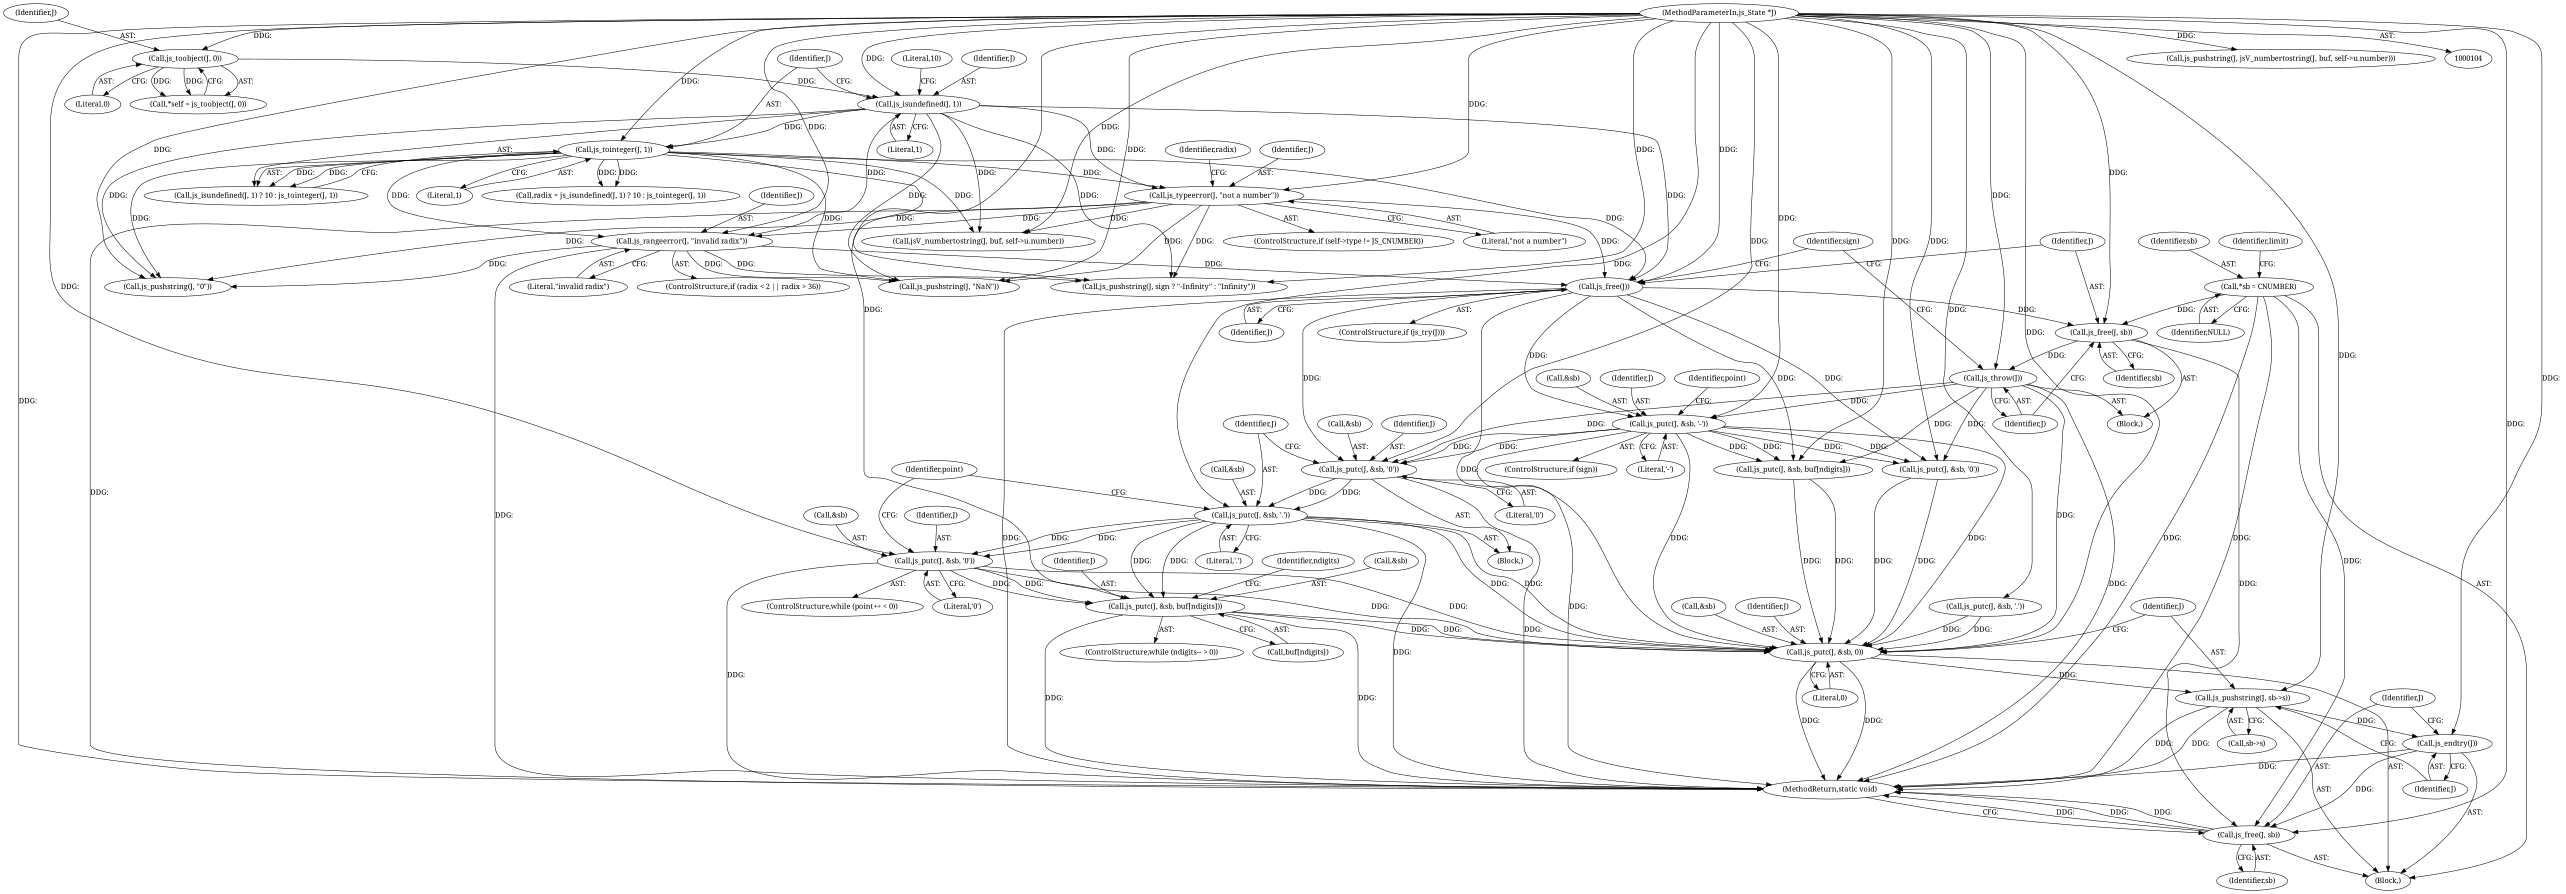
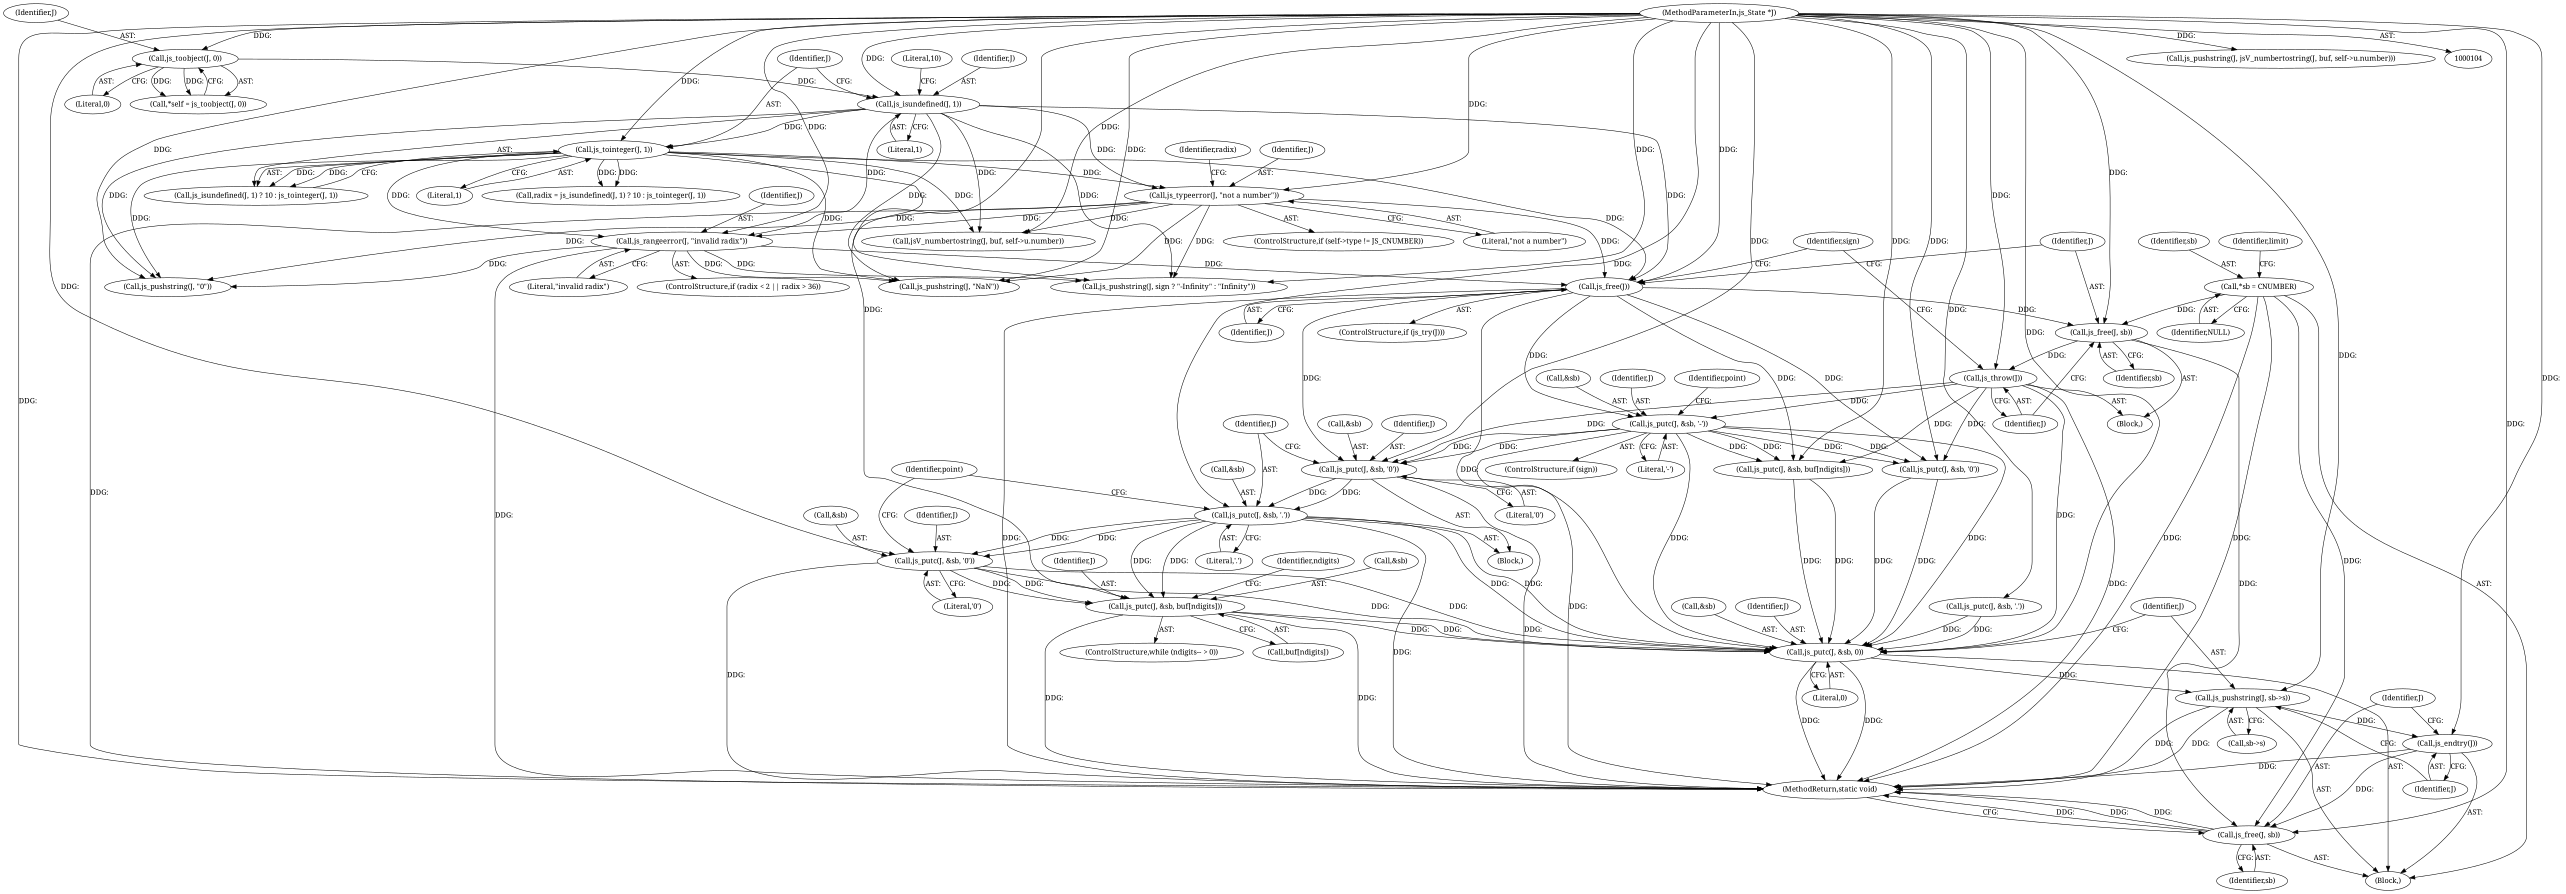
  digraph {
    fontname="Noto Serif"
    node [fontname="Noto Serif"]
    edge [fontname="Noto Serif"]
    n1 [label="(Call,js_putc(J, &sb, buf[ndigits]))"]
    n2 [label="(Call,js_putc(J, &sb, 0))"]
    n3 [label="(Call,buf[ndigits])"]
    n4 [label="(ControlStructure,while (ndigits-- > 0))"]
    n5 [label="(MethodReturn,static void)"]
    n6 [label="(Call,js_pushstring(J, sb->s))"]
    n7 [label="(Block,)"]
    n8 [label="(Literal,0)"]
    n9 [label="(Call,js_free(J, sb))"]
    n10 [label="(Call,js_putc(J, &sb, '0'))"]
-   n11 [label="(ControlStructure,while (point++ < 0))"]
    n12 [label="(Literal,'0')"]
    n13 [label="(Call,js_putc(J, &sb, '.'))"]
    n14 [label="(Literal,'.')"]
    n15 [label="(Block,)"]
    n16 [label="(Call,js_putc(J, &sb, '0'))"]
    n17 [label="(Literal,'0')"]
    n18 [label="(Call,js_free(J))"]
    n19 [label="(Call,js_free(J, sb))"]
    n20 [label="(Call,js_putc(J, &sb, '-'))"]
    n21 [label="(Identifier,J)"]
    n22 [label="(Call,js_putc(J, &sb, '0'))"]
    n23 [label="(ControlStructure,if (js_try(J)))"]
    n24 [label="(Call,js_putc(J, &sb, buf[ndigits]))"]
    n25 [label="(Call,js_throw(J))"]
    n26 [label="(Block,)"]
    n27 [label="(Identifier,sb)"]
    n28 [label="(Literal,'-')"]
    n29 [label="(ControlStructure,if (sign))"]
    n30 [label="(Call,js_rangeerror(J, \"invalid radix\"))"]
    n31 [label="(Call,js_pushstring(J, sign ? \"-Infinity\" : \"Infinity\"))"]
    n32 [label="(ControlStructure,if (radix < 2 || radix > 36))"]
    n33 [label="(Literal,\"invalid radix\")"]
    n34 [label="(Call,js_pushstring(J, \"0\"))"]
    n35 [label="(Call,js_pushstring(J, \"NaN\"))"]
    n36 [label="(Call,js_isundefined(J, 1))"]
    n37 [label="(Call,js_tointeger(J, 1))"]
    n38 [label="(Call,js_typeerror(J, \"not a number\"))"]
    n39 [label="(Call,jsV_numbertostring(J, buf, self->u.number))"]
    n40 [label="(Call,js_isundefined(J, 1) ? 10 : js_tointeger(J, 1))"]
    n41 [label="(Literal,1)"]
    n42 [label="(Literal,1)"]
    n43 [label="(Call,radix = js_isundefined(J, 1) ? 10 : js_tointeger(J, 1))"]
    n44 [label="(Literal,\"not a number\")"]
    n45 [label="(ControlStructure,if (self->type != JS_CNUMBER))"]
    n46 [label="(Call,js_toobject(J, 0))"]
    n47 [label="(Call,*self = js_toobject(J, 0))"]
    n48 [label="(Literal,0)"]
    n49 [label="(MethodParameterIn,js_State *J)"]
    n50 [label="(Call,js_endtry(J))"]
    n51 [label="(Call,js_pushstring(J, jsV_numbertostring(J, buf, self->u.number)))"]
    n52 [label="(Call,js_putc(J, &sb, '.'))"]
    1000104
    n54 [label="(Identifier,J)"]
    n55 [label="(Call,sb->s)"]
    n56 [label="(Identifier,J)"]
    n57 [label="(Identifier,sb)"]
    n58 [label="(Call,*sb = CNUMBER)"]
    n59 [label="(Identifier,NULL)"]
    n60 [label="(Identifier,J)"]
    n61 [label="(Identifier,J)"]
    n62 [label="(Identifier,sign)"]
    n63 [label="(Call,&sb)"]
    n64 [label="(Call,&sb)"]
    n65 [label="(Identifier,J)"]
    n66 [label="(Identifier,J)"]
    n67 [label="(Identifier,limit)"]
    n68 [label="(Identifier,J)"]
    n69 [label="(Identifier,J)"]
    n70 [label="(Identifier,ndigits)"]
    n71 [label="(Identifier,point)"]
    n72 [label="(Identifier,J)"]
    n73 [label="(Identifier,J)"]
    n74 [label="(Identifier,J)"]
    n75 [label="(Identifier,J)"]
    n76 [label="(Identifier,point)"]
    n77 [label="(Identifier,J)"]
    n78 [label="(Literal,10)"]
    n79 [label="(Identifier,J)"]
    n80 [label="(Call,&sb)"]
    n81 [label="(Identifier,sb)"]
    n82 [label="(Identifier,radix)"]
    n83 [label="(Call,&sb)"]
    n84 [label="(Identifier,J)"]
    n85 [label="(Call,&sb)"]
    n86 [label="(Identifier,J)"]
    n87 [label="(Call,&sb)"]
    n1 -> n2 [label="DDG: "]
    n1 -> n2 [label="DDG: "]
    n1 -> n3 [label="CFG: "]
    n1 -> n4 [label="AST: "]
    n1 -> n5 [label="DDG: "]
    n1 -> n5 [label="DDG: "]
    n2 -> n5 [label="DDG: "]
    n2 -> n5 [label="DDG: "]
    n2 -> n6 [label="DDG: "]
    n2 -> n7 [label="AST: "]
    n2 -> n8 [label="CFG: "]
    n3 -> n1 [label="AST: "]
    n5 -> n9 [label="CFG: "]
    n6 -> n5 [label="DDG: "]
    n6 -> n5 [label="DDG: "]
    n6 -> n7 [label="AST: "]
    n6 -> n50 [label="DDG: "]
    n6 -> n55 [label="CFG: "]
    n8 -> n2 [label="AST: "]
    n9 -> n5 [label="DDG: "]
    n9 -> n5 [label="DDG: "]
    n9 -> n5 [label="DDG: "]
    n9 -> n7 [label="AST: "]
    n9 -> n57 [label="CFG: "]
    n10 -> n1 [label="DDG: "]
    n10 -> n1 [label="DDG: "]
    n10 -> n2 [label="DDG: "]
    n10 -> n2 [label="DDG: "]
    n10 -> n5 [label="DDG: "]
-   n10 -> n11 [label="AST: "]
    n10 -> n12 [label="CFG: "]
    n12 -> n10 [label="AST: "]
    n13 -> n1 [label="DDG: "]
    n13 -> n1 [label="DDG: "]
    n13 -> n2 [label="DDG: "]
    n13 -> n2 [label="DDG: "]
    n13 -> n5 [label="DDG: "]
    n13 -> n10 [label="DDG: "]
    n13 -> n10 [label="DDG: "]
    n13 -> n14 [label="CFG: "]
    n13 -> n15 [label="AST: "]
    n14 -> n13 [label="AST: "]
    n16 -> n5 [label="DDG: "]
    n16 -> n13 [label="DDG: "]
    n16 -> n13 [label="DDG: "]
    n16 -> n15 [label="AST: "]
    n16 -> n17 [label="CFG: "]
    n17 -> n16 [label="AST: "]
    n18 -> n2 [label="DDG: "]
    n18 -> n5 [label="DDG: "]
    n18 -> n16 [label="DDG: "]
    n18 -> n19 [label="DDG: "]
    n18 -> n20 [label="DDG: "]
    n18 -> n21 [label="CFG: "]
    n18 -> n22 [label="DDG: "]
    n18 -> n23 [label="AST: "]
    n18 -> n24 [label="DDG: "]
    n19 -> n9 [label="DDG: "]
    n19 -> n25 [label="DDG: "]
    n19 -> n26 [label="AST: "]
    n19 -> n27 [label="CFG: "]
    n20 -> n2 [label="DDG: "]
    n20 -> n2 [label="DDG: "]
    n20 -> n5 [label="DDG: "]
    n20 -> n16 [label="DDG: "]
    n20 -> n16 [label="DDG: "]
    n20 -> n22 [label="DDG: "]
    n20 -> n22 [label="DDG: "]
    n20 -> n24 [label="DDG: "]
    n20 -> n24 [label="DDG: "]
    n20 -> n28 [label="CFG: "]
    n20 -> n29 [label="AST: "]
    n21 -> n18 [label="AST: "]
    n22 -> n2 [label="DDG: "]
    n22 -> n2 [label="DDG: "]
    n24 -> n2 [label="DDG: "]
    n24 -> n2 [label="DDG: "]
    n25 -> n2 [label="DDG: "]
    n25 -> n5 [label="DDG: "]
    n25 -> n16 [label="DDG: "]
    n25 -> n20 [label="DDG: "]
    n25 -> n22 [label="DDG: "]
    n25 -> n24 [label="DDG: "]
    n25 -> n26 [label="AST: "]
    n25 -> n54 [label="CFG: "]
    n27 -> n19 [label="AST: "]
    n28 -> n20 [label="AST: "]
    n30 -> n5 [label="DDG: "]
    n30 -> n18 [label="DDG: "]
    n30 -> n31 [label="DDG: "]
    n30 -> n32 [label="AST: "]
    n30 -> n33 [label="CFG: "]
    n30 -> n34 [label="DDG: "]
    n30 -> n35 [label="DDG: "]
    n33 -> n30 [label="AST: "]
    n36 -> n18 [label="DDG: "]
    n36 -> n30 [label="DDG: "]
    n36 -> n31 [label="DDG: "]
    n36 -> n34 [label="DDG: "]
    n36 -> n35 [label="DDG: "]
    n36 -> n37 [label="DDG: "]
    n36 -> n38 [label="DDG: "]
    n36 -> n39 [label="DDG: "]
    n36 -> n40 [label="AST: "]
    n36 -> n41 [label="CFG: "]
    n37 -> n18 [label="DDG: "]
    n37 -> n30 [label="DDG: "]
    n37 -> n31 [label="DDG: "]
    n37 -> n34 [label="DDG: "]
    n37 -> n35 [label="DDG: "]
    n37 -> n38 [label="DDG: "]
    n37 -> n39 [label="DDG: "]
    n37 -> n40 [label="AST: "]
    n37 -> n40 [label="DDG: "]
    n37 -> n40 [label="DDG: "]
    n37 -> n42 [label="CFG: "]
    n37 -> n43 [label="DDG: "]
    n37 -> n43 [label="DDG: "]
    n38 -> n5 [label="DDG: "]
    n38 -> n18 [label="DDG: "]
    n38 -> n30 [label="DDG: "]
    n38 -> n31 [label="DDG: "]
    n38 -> n34 [label="DDG: "]
    n38 -> n35 [label="DDG: "]
    n38 -> n39 [label="DDG: "]
    n38 -> n44 [label="CFG: "]
    n38 -> n45 [label="AST: "]
    n40 -> n37 [label="CFG: "]
    n41 -> n36 [label="AST: "]
    n42 -> n37 [label="AST: "]
    n44 -> n38 [label="AST: "]
    n46 -> n36 [label="DDG: "]
    n46 -> n47 [label="AST: "]
    n46 -> n47 [label="DDG: "]
    n46 -> n47 [label="DDG: "]
    n46 -> n48 [label="CFG: "]
    n47 -> n46 [label="CFG: "]
    n48 -> n46 [label="AST: "]
    n49 -> n1 [label="DDG: "]
    n49 -> n2 [label="DDG: "]
    n49 -> n5 [label="DDG: "]
    n49 -> n6 [label="DDG: "]
    n49 -> n9 [label="DDG: "]
    n49 -> n10 [label="DDG: "]
    n49 -> n13 [label="DDG: "]
    n49 -> n16 [label="DDG: "]
    n49 -> n18 [label="DDG: "]
    n49 -> n19 [label="DDG: "]
-   n49 -> n20 [label="DDG: "]
    n49 -> n22 [label="DDG: "]
    n49 -> n24 [label="DDG: "]
    n49 -> n25 [label="DDG: "]
    n49 -> n30 [label="DDG: "]
    n49 -> n31 [label="DDG: "]
    n49 -> n34 [label="DDG: "]
    n49 -> n35 [label="DDG: "]
    n49 -> n36 [label="DDG: "]
    n49 -> n37 [label="DDG: "]
    n49 -> n38 [label="DDG: "]
    n49 -> n39 [label="DDG: "]
    n49 -> n46 [label="DDG: "]
    n49 -> n50 [label="DDG: "]
    n49 -> n51 [label="DDG: "]
    n49 -> n52 [label="DDG: "]
    n49 -> 1000104 [label="AST: "]
    n50 -> n5 [label="DDG: "]
    n50 -> n7 [label="AST: "]
    n50 -> n9 [label="DDG: "]
    n50 -> n56 [label="CFG: "]
    n52 -> n2 [label="DDG: "]
    n52 -> n2 [label="DDG: "]
    n54 -> n19 [label="CFG: "]
    n54 -> n25 [label="AST: "]
    n55 -> n6 [label="AST: "]
    n56 -> n6 [label="CFG: "]
    n56 -> n50 [label="AST: "]
    n57 -> n9 [label="AST: "]
    n58 -> n5 [label="DDG: "]
    n58 -> n5 [label="DDG: "]
    n58 -> n7 [label="AST: "]
    n58 -> n9 [label="DDG: "]
    n58 -> n19 [label="DDG: "]
    n58 -> n59 [label="CFG: "]
    n59 -> n58 [label="AST: "]
    n60 -> n20 [label="AST: "]
    n61 -> n9 [label="AST: "]
    n61 -> n50 [label="CFG: "]
    n62 -> n18 [label="CFG: "]
    n62 -> n25 [label="CFG: "]
    n63 -> n2 [label="AST: "]
    n64 -> n13 [label="AST: "]
    n65 -> n36 [label="CFG: "]
    n65 -> n37 [label="AST: "]
    n66 -> n18 [label="CFG: "]
    n66 -> n19 [label="AST: "]
    n67 -> n58 [label="CFG: "]
    n68 -> n2 [label="AST: "]
    n69 -> n46 [label="AST: "]
    n70 -> n1 [label="CFG: "]
    n71 -> n10 [label="CFG: "]
    n71 -> n13 [label="CFG: "]
    n72 -> n10 [label="AST: "]
    n73 -> n2 [label="CFG: "]
    n73 -> n6 [label="AST: "]
    n74 -> n16 [label="AST: "]
    n75 -> n30 [label="AST: "]
    n76 -> n20 [label="CFG: "]
    n77 -> n13 [label="AST: "]
    n77 -> n16 [label="CFG: "]
    n78 -> n36 [label="CFG: "]
    n79 -> n36 [label="AST: "]
    n80 -> n20 [label="AST: "]
    n81 -> n58 [label="AST: "]
    n82 -> n38 [label="CFG: "]
    n83 -> n16 [label="AST: "]
    n84 -> n38 [label="AST: "]
    n85 -> n1 [label="AST: "]
    n86 -> n1 [label="AST: "]
    n87 -> n10 [label="AST: "]
  }
